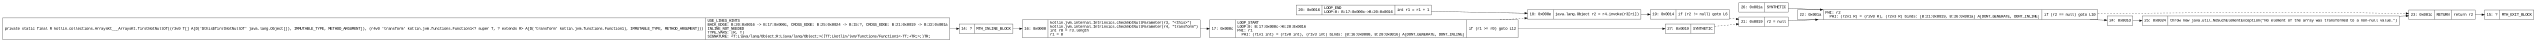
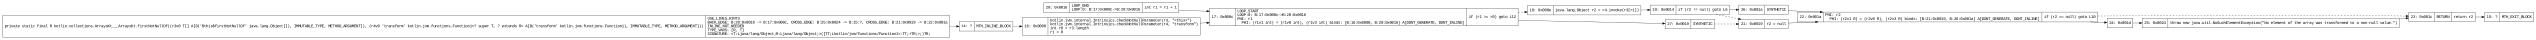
  digraph {
    fontname="Liberation Mono"
    rankdir=LR
    node [fontname="Liberation Mono" shape=record]
    edge [fontname="Liberation Mono"]
    n1 [label="{14\:\ ?|MTH_INLINE_BLOCK\l}"]
    n2 [label="{16\:\ 0x0000|kotlin.jvm.internal.Intrinsics.checkNotNullParameter(r3, \"\<this\>\")\lkotlin.jvm.internal.Intrinsics.checkNotNullParameter(r4, \"transform\")\lint r0 = r3.length\lr1 = 0\l}"]
    n3 [label="{17\:\ 0x000c|LOOP_START\lLOOP:0: B:17:0x000c\-\>B:20:0x0016\lPHI: r1 \l  PHI: (r1v1 int) = (r1v0 int), (r1v3 int) binds: [B:16:0x0000, B:20:0x0016] A[DONT_GENERATE, DONT_INLINE]\l|if (r1 \>= r0) goto L12\l}"]
    n4 [label="{18\:\ 0x000e|java.lang.Object r2 = r4.invoke(r3[r1])\l}"]
    n5 [label="{27\:\ 0x0019|SYNTHETIC\l}"]
    n6 [label="{19\:\ 0x0014|if (r2 != null) goto L6\l}"]
    n7 [label="{21\:\ 0x0019|r2 = null\l}"]
    n8 [label="{26\:\ 0x001a|SYNTHETIC\l}"]
    n9 [label="{20\:\ 0x0016|LOOP_END\lLOOP:0: B:17:0x000c\-\>B:20:0x0016\l|int r1 = r1 + 1\l}"]
    n10 [label="{22\:\ 0x001a|PHI: r2 \l  PHI: (r2v1 R) = (r2v0 R), (r2v3 R) binds: [B:21:0x0019, B:26:0x001a] A[DONT_GENERATE, DONT_INLINE]\l|if (r2 == null) goto L10\l}"]
    n11 [label="{23\:\ 0x001c|RETURN\l|return r2\l}"]
    n12 [label="{24\:\ 0x001d}"]
    n13 [label="{15\:\ ?|MTH_EXIT_BLOCK\l}"]
    n14 [label="{25\:\ 0x0024|throw new java.util.NoSuchElementException(\"No element of the array was transformed to a non\-null value.\")\l}"]
    n15 [label="{private static final R kotlin.collections.ArraysKt___ArraysKt.firstNotNullOf((r3v0 T[] A[D('$this$firstNotNullOf' java.lang.Object[]), IMMUTABLE_TYPE, METHOD_ARGUMENT]), (r4v0 'transform' kotlin.jvm.functions.Function1\<? super T, ? extends R\> A[D('transform' kotlin.jvm.functions.Function1), IMMUTABLE_TYPE, METHOD_ARGUMENT]))  | USE_LINES_HINTS\lBACK_EDGE: B:20:0x0016 \-\> B:17:0x000c, CROSS_EDGE: B:25:0x0024 \-\> B:15:?, CROSS_EDGE: B:21:0x0019 \-\> B:22:0x001a\lINLINE_NOT_NEEDED\lTYPE_VARS: [R, T]\lSIGNATURE: \<T:Ljava\/lang\/Object;R:Ljava\/lang\/Object;\>([TT;Lkotlin\/jvm\/functions\/Function1\<\-TT;+TR;\>;)TR;\l}"]
    n1 -> n2
    n2 -> n3
    n3 -> n4 [style=dashed]
    n3 -> n5
    n4 -> n6
    n5 -> n7 [style=dashed]
    n6 -> n7 [style=dashed]
+   n6 -> n8
    n7 -> n10
    n8 -> n10
-   n9 -> n4
+   n9 -> n3
    n10 -> n11 [style=dashed]
    n10 -> n12
    n11 -> n13
    n12 -> n14
    n14 -> n11
    n15 -> n1
  }
